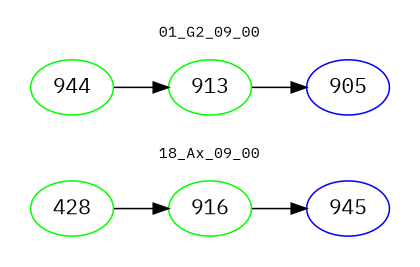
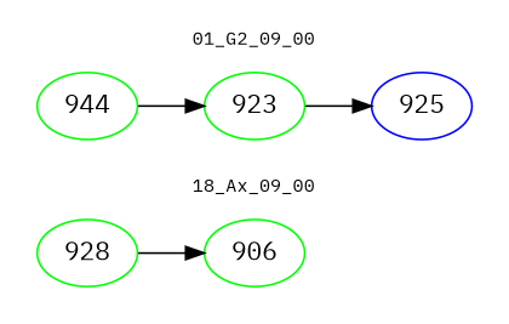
  digraph {
    fontname="IBM Plex Mono"
    rankdir=LR
    node [color=green fontname="IBM Plex Mono"]
    edge [color=black fontname="IBM Plex Mono"]
-   n1 [label=428]
-   n2 [label=916]
-   n3 [color=blue label=945]
+   n1 [label=928]
+   n2 [label=906]
    n4 [label=944]
-   n5 [label=913]
-   n6 [color=blue label=905]
+   n5 [label=923]
+   n6 [color=blue label=925]
    subgraph cluster_1 {
      color=white
      fontsize=10
      label="18_Ax_09_00"
      n1
      n2
-     n3
    }
    subgraph cluster_2 {
      color=white
      fontsize=10
      label="01_G2_09_00"
      n4
      n5
      n6
    }
    n1 -> n2
-   n2 -> n3
    n4 -> n5
    n5 -> n6
  }
